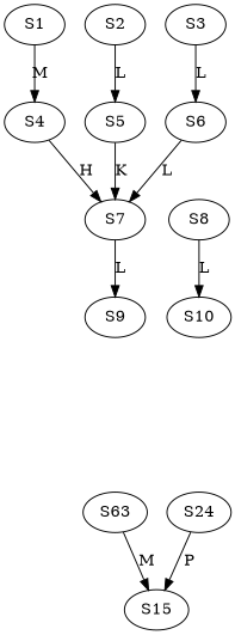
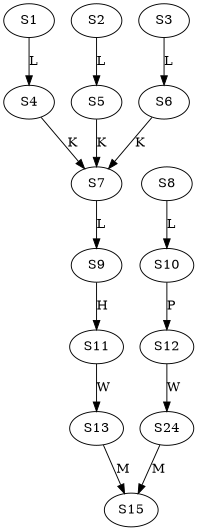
  strict digraph {
    S1
    S4
    S2
    S5
    S3
    S6
    S7
    S9
    S8
    S10
-   S13 [label=S63]
+   S11
+   S12
+   S13
    n14 [label=S24]
    S15
-   S1 -> S4 [label=M]
-   S4 -> S7 [label=H]
+   S1 -> S4 [label=L]
+   S4 -> S7 [label=K]
    S2 -> S5 [label=L]
    S5 -> S7 [label=K]
    S3 -> S6 [label=L]
-   S6 -> S7 [label=L]
+   S6 -> S7 [label=K]
    S7 -> S9 [label=L]
+   S9 -> S11 [label=H]
    S8 -> S10 [label=L]
+   S10 -> S12 [label=P]
+   S11 -> S13 [label=W]
+   S12 -> n14 [label=W]
    S13 -> S15 [label=M]
-   n14 -> S15 [label=P]
+   n14 -> S15 [label=M]
  }
